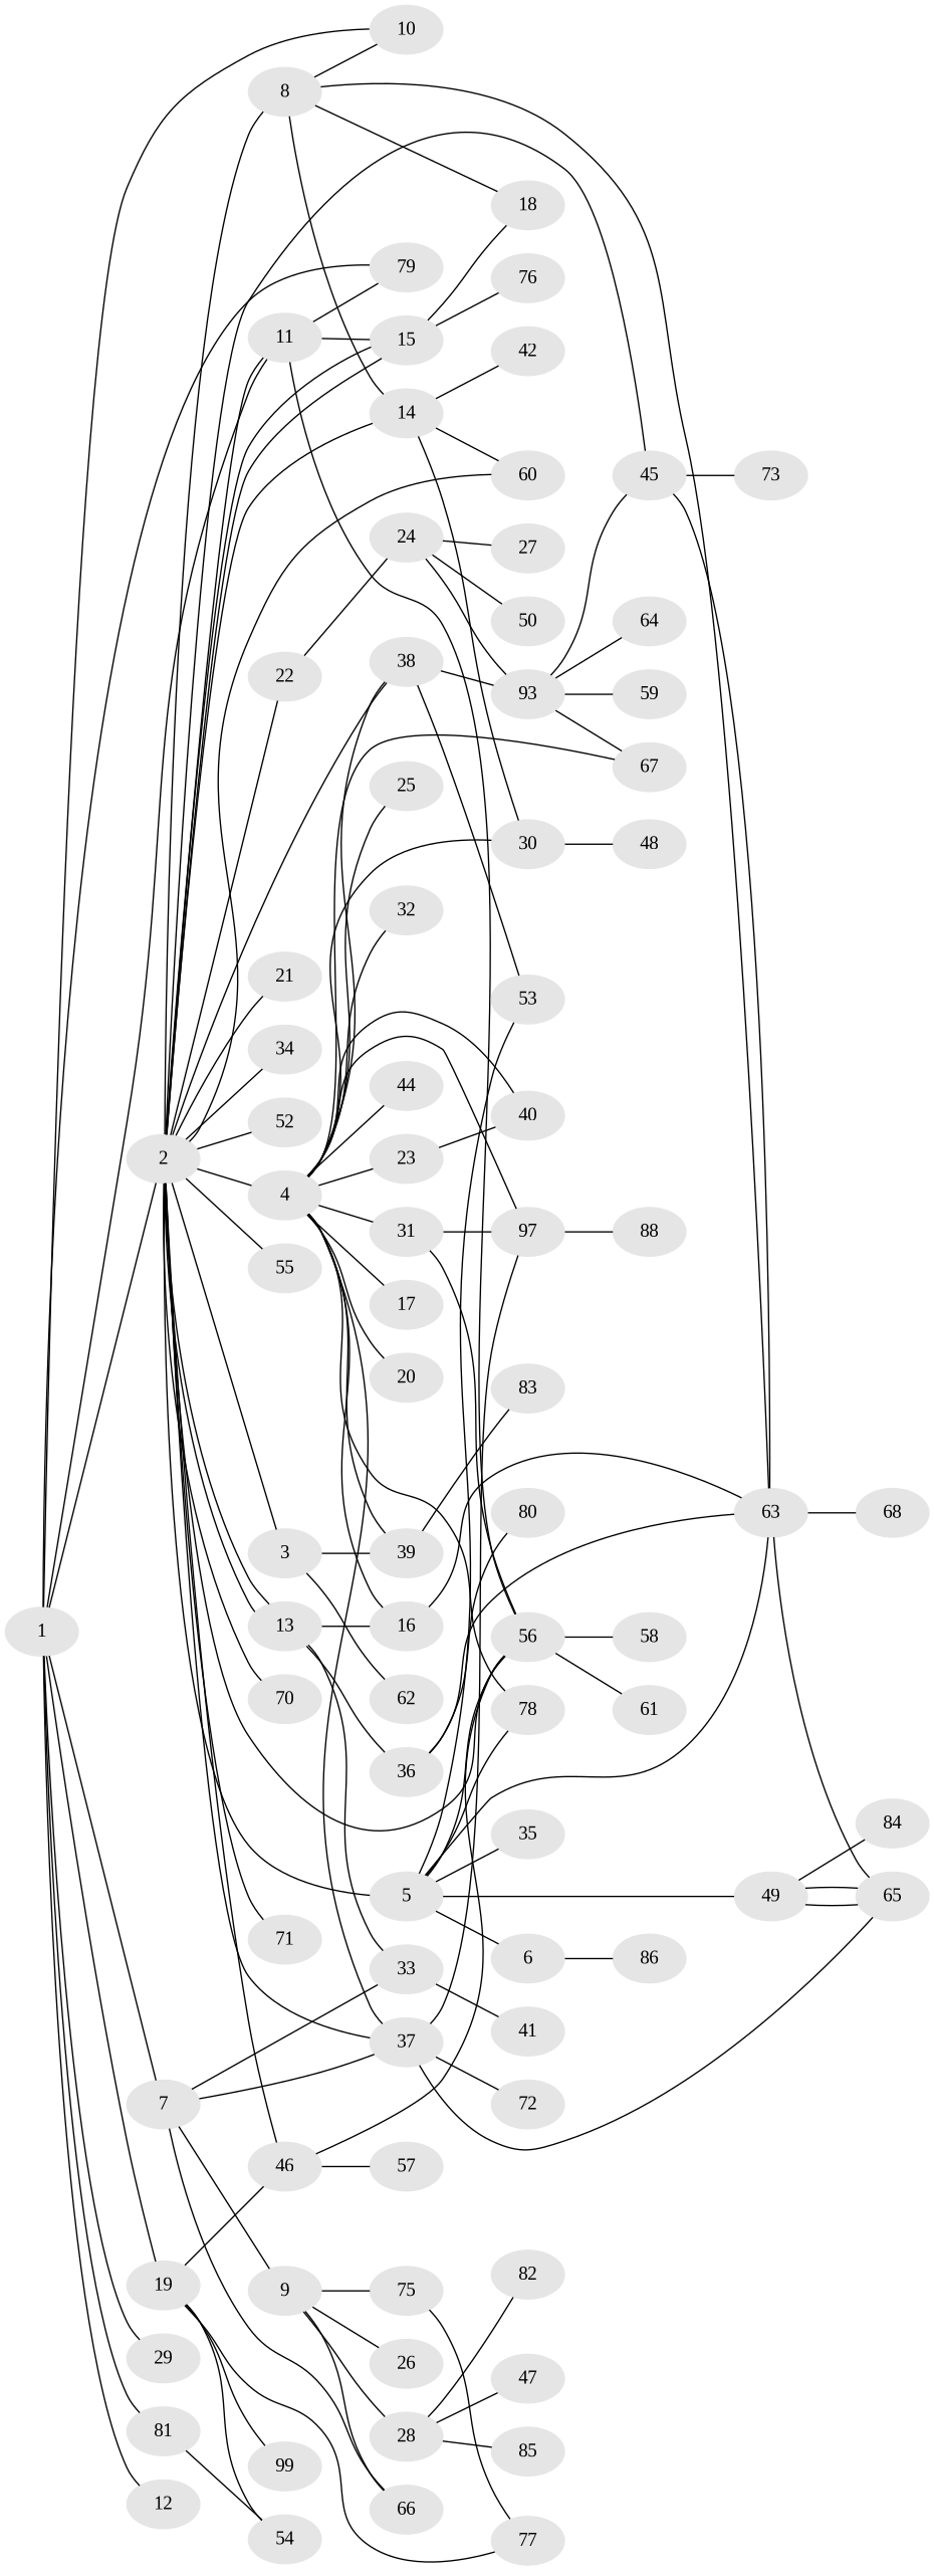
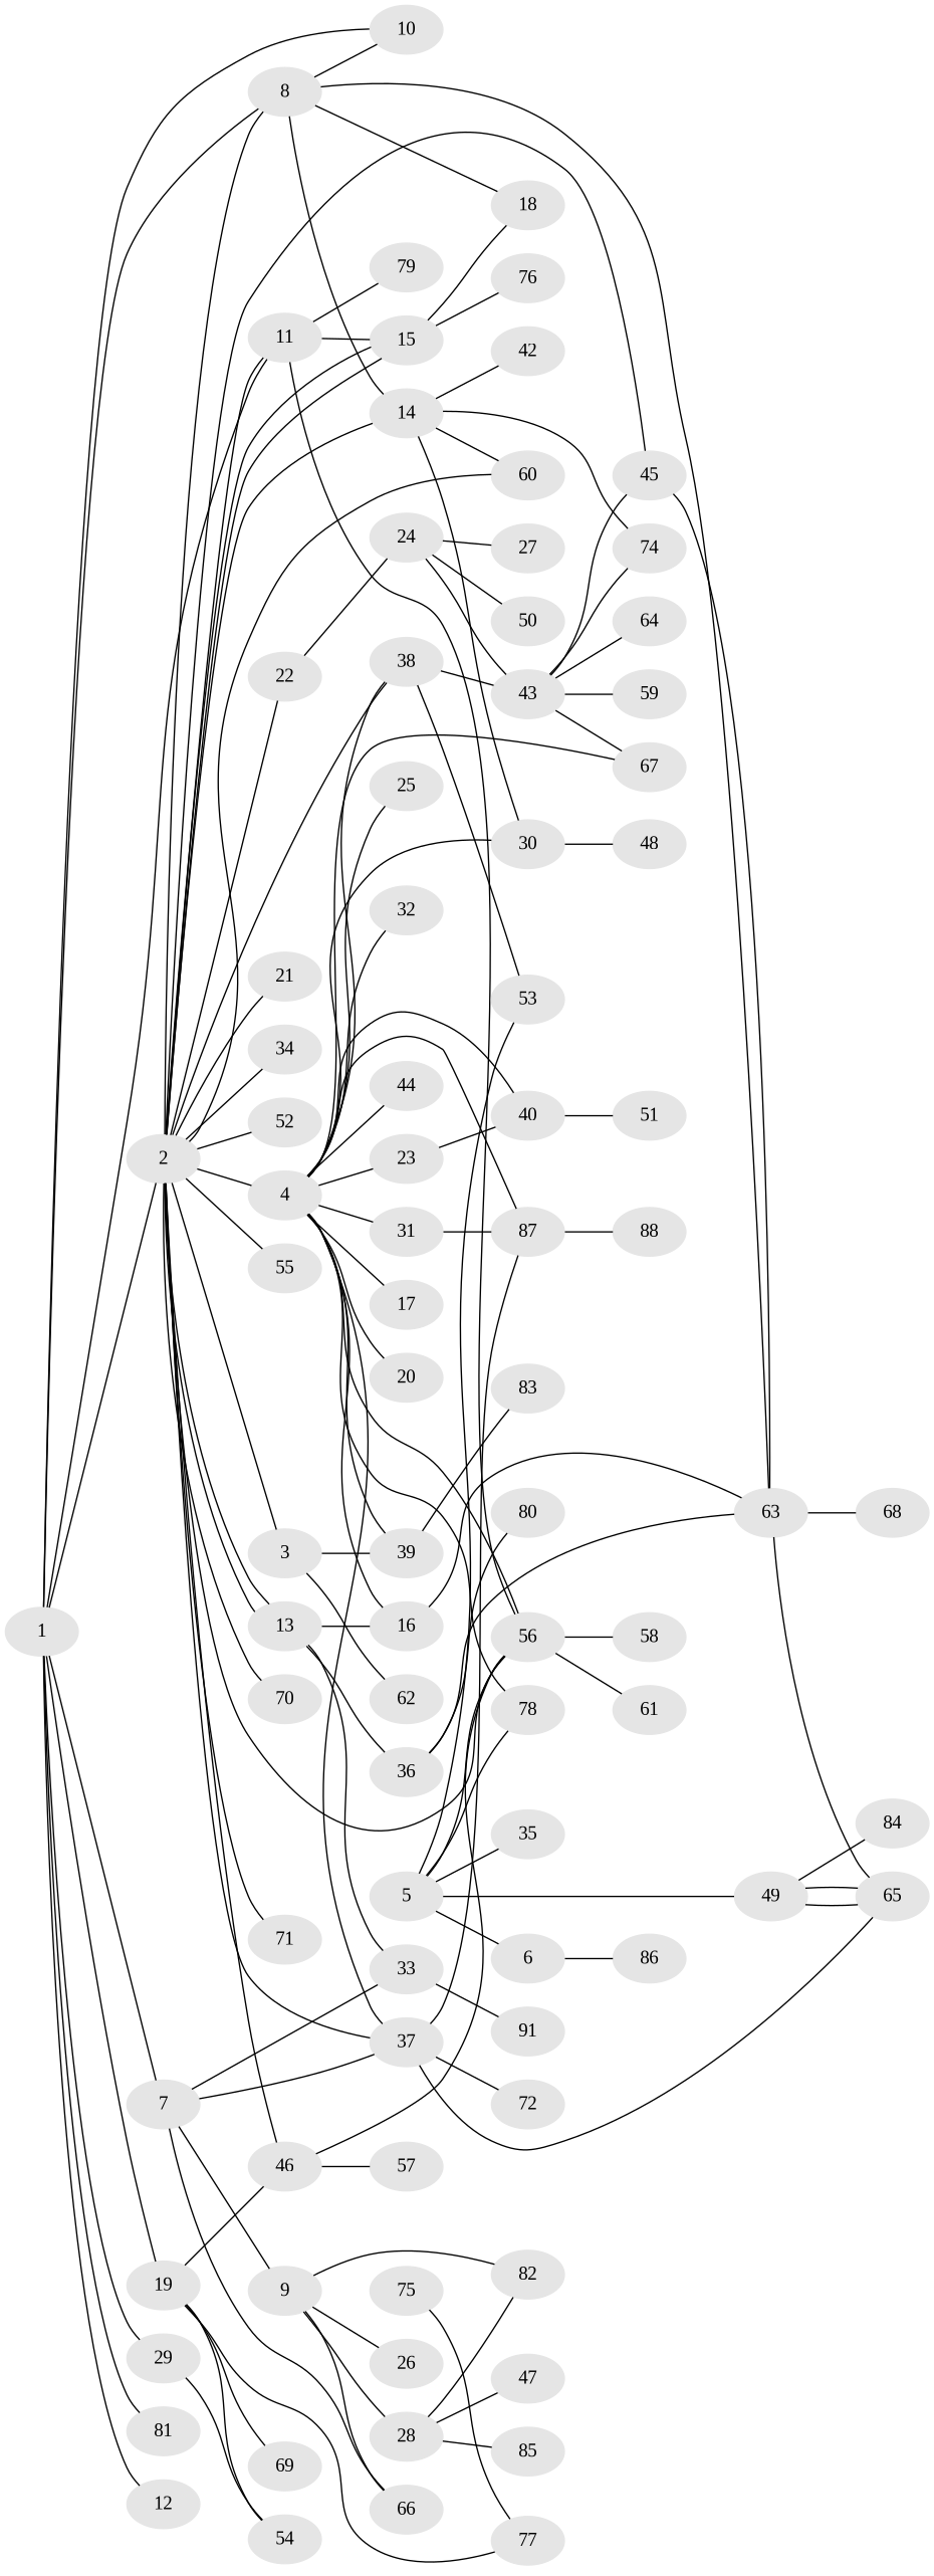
  graph {
    fontname="Liberation Serif"
    rankdir=LR
    node [color=gray90 fontname="Liberation Serif" style=filled]
    edge [fontname="Liberation Serif"]
    1
    2
    7
    8
    10
    11
    12
    19
    29
    81
    3
    4
    5
    13
    14
    15
    21
    22
    34
    37
    38
    45
    46
    52
    55
    56
    60
    70
    71
    9
    33
    66
    63
    18
    79
    54
-   69 [label=99]
+   69
    77
    39
    62
    16
    17
    20
    23
    25
    30
    31
    32
    40
    44
    67
    78
-   87 [label=97]
+   87
    6
    35
    49
    53
    36
    42
+   74
    76
    24
    65
    72
-   43 [label=93]
-   73
+   43
    57
    58
    61
    83
    48
+   51
    88
    86
    84
    68
    26
    28
    75
-   41
+   41 [label=91]
    47
    82
    85
    80
    27
    50
    59
    64
    1 -- 2
    1 -- 7
-   1 -- 79
+   1 -- 8
    1 -- 10
    1 -- 11
    1 -- 12
    1 -- 19
    1 -- 29
    1 -- 81
    2 -- 8
    2 -- 11
    2 -- 3
    2 -- 4
-   2 -- 5
    2 -- 13
    2 -- 13
    2 -- 14
    2 -- 15
    2 -- 15
    2 -- 21
    2 -- 22
    2 -- 34
    2 -- 37
    2 -- 38
    2 -- 45
    2 -- 46
    2 -- 52
    2 -- 55
    2 -- 56
    2 -- 60
    2 -- 70
    2 -- 71
    7 -- 37
    7 -- 9
    7 -- 33
    7 -- 66
    8 -- 10
    8 -- 14
    8 -- 63
    8 -- 18
    11 -- 15
    11 -- 56
    11 -- 79
    19 -- 46
    19 -- 54
    19 -- 69
    19 -- 77
-   81 -- 54
+   29 -- 54
    3 -- 39
    3 -- 62
    4 -- 37
    4 -- 38
-   31 -- 56
+   4 -- 56
    4 -- 39
    4 -- 16
    4 -- 17
    4 -- 20
    4 -- 23
    4 -- 25
    4 -- 30
    4 -- 31
    4 -- 32
    4 -- 40
    4 -- 44
    4 -- 67
    4 -- 78
    4 -- 87
    5 -- 56
-   5 -- 63
    5 -- 78
    5 -- 6
    5 -- 35
    5 -- 49
    5 -- 53
    13 -- 33
    13 -- 16
    13 -- 36
    14 -- 60
    14 -- 30
    14 -- 42
+   14 -- 74
    15 -- 18
    15 -- 76
    22 -- 24
    37 -- 87
    37 -- 65
    37 -- 72
    38 -- 53
    38 -- 43
    45 -- 63
-   45 -- 73
    46 -- 56
    46 -- 57
    56 -- 58
    56 -- 61
    9 -- 66
    9 -- 26
    9 -- 28
-   9 -- 75
+   9 -- 82
    33 -- 41
    63 -- 65
    63 -- 68
    39 -- 83
    16 -- 63
    23 -- 40
    30 -- 48
    31 -- 87
+   40 -- 51
    87 -- 88
    6 -- 86
    49 -- 65
    49 -- 65
    49 -- 84
    36 -- 63
    36 -- 80
    24 -- 43
    24 -- 27
    24 -- 50
    43 -- 45
    43 -- 67
+   43 -- 74
    43 -- 59
    43 -- 64
    28 -- 47
    28 -- 82
    28 -- 85
    75 -- 77
  }
